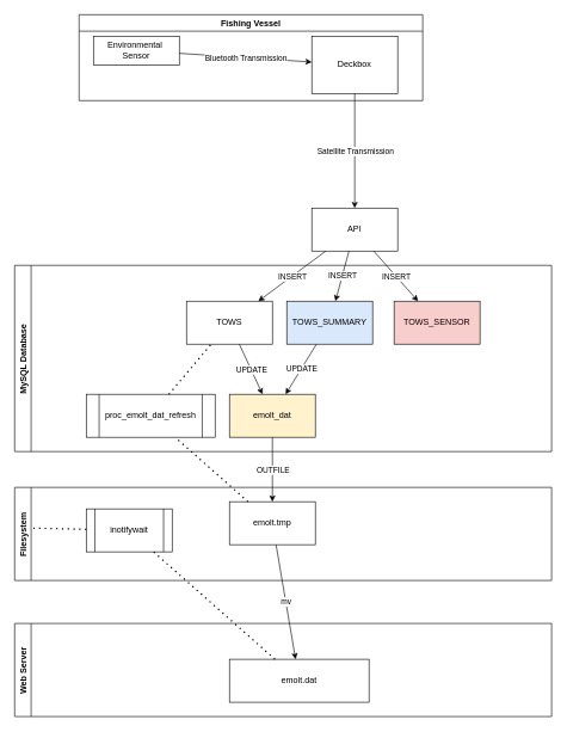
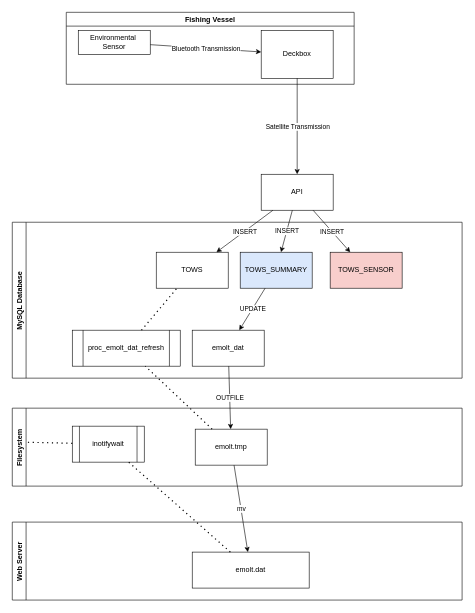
  <mxCell id="0" />
  <mxCell id="1" parent="0" />
  <mxCell id="2" value="Environmental&amp;nbsp;&lt;br&gt;Sensor" style="rounded=0;whiteSpace=wrap;html=1;" vertex="1" parent="1"><mxGeometry x="130" y="50" width="120" height="40" as="geometry" /></mxCell>
  <mxCell id="3" value="Deckbox" style="rounded=0;whiteSpace=wrap;html=1;" vertex="1" parent="1"><mxGeometry x="435" y="50" width="120" height="80" as="geometry" /></mxCell>
  <mxCell id="4" value="" style="endArrow=classic;html=1;rounded=0;" edge="1" parent="1" source="2" target="3"><mxGeometry relative="1" as="geometry"><mxPoint x="290" y="100" as="sourcePoint" /><mxPoint x="390" y="100" as="targetPoint" /></mxGeometry></mxCell>
  <mxCell id="5" value="Bluetooth Transmission" style="edgeLabel;resizable=0;html=1;align=center;verticalAlign=middle;" connectable="0" vertex="1" parent="4"><mxGeometry relative="1" as="geometry" /></mxCell>
  <mxCell id="6" value="Fishing Vessel" style="swimlane;" vertex="1" parent="1"><mxGeometry x="110" width="480" height="120" as="geometry" y="20" /></mxCell>
  <mxCell id="7" value="API" style="rounded=0;whiteSpace=wrap;html=1;" vertex="1" parent="1"><mxGeometry x="435" y="290" width="120" height="60" as="geometry" /></mxCell>
  <mxCell id="8" value="" style="endArrow=classic;html=1;rounded=0;" edge="1" parent="1" source="3" target="7"><mxGeometry relative="1" as="geometry"><mxPoint x="440" y="300" as="sourcePoint" /><mxPoint x="540" y="300" as="targetPoint" /></mxGeometry></mxCell>
  <mxCell id="9" value="Satellite Transmission" style="edgeLabel;resizable=0;html=1;align=center;verticalAlign=middle;" connectable="0" vertex="1" parent="8"><mxGeometry relative="1" as="geometry" /></mxCell>
  <mxCell id="10" value="TOWS" style="rounded=0;whiteSpace=wrap;html=1;" vertex="1" parent="1"><mxGeometry x="260" y="420" width="120" height="60" as="geometry" /></mxCell>
  <mxCell id="11" value="TOWS_SUMMARY" style="rounded=0;whiteSpace=wrap;html=1;fillColor=#dae8fc;" vertex="1" parent="1"><mxGeometry x="400" y="420" width="120" height="60" as="geometry" /></mxCell>
  <mxCell id="12" value="TOWS_SENSOR" style="rounded=0;whiteSpace=wrap;html=1;fillColor=#f8cecc;" vertex="1" parent="1"><mxGeometry x="550" y="420" width="120" height="60" as="geometry" /></mxCell>
- <mxCell id="13" value="emolt_dat" style="rounded=0;whiteSpace=wrap;html=1;fillColor=#fff2cc;" vertex="1" parent="1"><mxGeometry x="320" y="550" width="120" height="60" as="geometry" /></mxCell>
+ <mxCell id="13" value="emolt_dat" style="rounded=0;whiteSpace=wrap;html=1;" vertex="1" parent="1"><mxGeometry x="320" y="550" width="120" height="60" as="geometry" /></mxCell>
  <mxCell id="14" value="" style="endArrow=classic;html=1;rounded=0;" edge="1" parent="1" source="7" target="10"><mxGeometry relative="1" as="geometry"><mxPoint x="450" y="380" as="sourcePoint" /><mxPoint x="310" y="390" as="targetPoint" /></mxGeometry></mxCell>
  <mxCell id="15" value="INSERT" style="edgeLabel;resizable=0;html=1;align=center;verticalAlign=middle;" connectable="0" vertex="1" parent="14"><mxGeometry relative="1" as="geometry" /></mxCell>
  <mxCell id="16" value="" style="endArrow=classic;html=1;rounded=0;" edge="1" parent="1" source="7" target="11"><mxGeometry relative="1" as="geometry"><mxPoint x="464.615" y="360" as="sourcePoint" /><mxPoint x="370.385" y="430" as="targetPoint" /></mxGeometry></mxCell>
  <mxCell id="17" value="INSERT" style="edgeLabel;resizable=0;html=1;align=center;verticalAlign=middle;" connectable="0" vertex="1" parent="16"><mxGeometry relative="1" as="geometry" /></mxCell>
  <mxCell id="18" value="" style="endArrow=classic;html=1;rounded=0;" edge="1" parent="1" source="7" target="12"><mxGeometry relative="1" as="geometry"><mxPoint x="496.923" y="360" as="sourcePoint" /><mxPoint x="478.077" y="430" as="targetPoint" /></mxGeometry></mxCell>
  <mxCell id="19" value="INSERT" style="edgeLabel;resizable=0;html=1;align=center;verticalAlign=middle;" connectable="0" vertex="1" parent="18"><mxGeometry relative="1" as="geometry" /></mxCell>
- <mxCell id="20" value="" style="endArrow=classic;html=1;rounded=0;" edge="1" parent="1" source="10" target="13"><mxGeometry relative="1" as="geometry"><mxPoint x="224.235" y="460" as="sourcePoint" /><mxPoint x="130.005" y="530" as="targetPoint" /></mxGeometry></mxCell>
- <mxCell id="21" value="UPDATE" style="edgeLabel;resizable=0;html=1;align=center;verticalAlign=middle;" connectable="0" vertex="1" parent="20"><mxGeometry relative="1" as="geometry" /></mxCell>
  <mxCell id="22" value="" style="endArrow=classic;html=1;rounded=0;" edge="1" parent="1" source="11" target="13"><mxGeometry relative="1" as="geometry"><mxPoint x="343.846" y="490" as="sourcePoint" /><mxPoint x="376.154" y="560" as="targetPoint" /></mxGeometry></mxCell>
  <mxCell id="23" value="UPDATE" style="edgeLabel;resizable=0;html=1;align=center;verticalAlign=middle;" connectable="0" vertex="1" parent="22"><mxGeometry relative="1" as="geometry" /></mxCell>
- <mxCell id="24" value="emolt.tmp" style="rounded=0;whiteSpace=wrap;html=1;" vertex="1" parent="1"><mxGeometry x="320" y="700" width="120" height="60" as="geometry" /></mxCell>
+ <mxCell id="24" value="emolt.tmp" style="rounded=0;whiteSpace=wrap;html=1;" vertex="1" parent="1"><mxGeometry x="325" y="715" width="120" height="60" as="geometry" /></mxCell>
  <mxCell id="25" value="" style="endArrow=classic;html=1;rounded=0;" edge="1" parent="1" source="13" target="24"><mxGeometry relative="1" as="geometry"><mxPoint x="347.696" y="620" as="sourcePoint" /><mxPoint x="380.004" y="690" as="targetPoint" /></mxGeometry></mxCell>
  <mxCell id="26" value="OUTFILE" style="edgeLabel;resizable=0;html=1;align=center;verticalAlign=middle;" connectable="0" vertex="1" parent="25"><mxGeometry relative="1" as="geometry" /></mxCell>
  <mxCell id="27" value="emolt.dat" style="rounded=0;whiteSpace=wrap;html=1;" vertex="1" parent="1"><mxGeometry x="320" y="920" width="195" height="60" as="geometry" /></mxCell>
  <mxCell id="28" value="" style="endArrow=classic;html=1;rounded=0;" edge="1" parent="1" source="24" target="27"><mxGeometry relative="1" as="geometry"><mxPoint x="495" y="770" as="sourcePoint" /><mxPoint x="495" y="860" as="targetPoint" /></mxGeometry></mxCell>
  <mxCell id="29" value="mv" style="edgeLabel;resizable=0;html=1;align=center;verticalAlign=middle;" connectable="0" vertex="1" parent="28"><mxGeometry relative="1" as="geometry" /></mxCell>
  <mxCell id="30" value="proc_emolt_dat_refresh" style="shape=process;whiteSpace=wrap;html=1;backgroundOutline=1;" vertex="1" parent="1"><mxGeometry x="120" y="550" width="180" height="60" as="geometry" /></mxCell>
  <mxCell id="31" value="" style="endArrow=none;dashed=1;html=1;dashPattern=1 3;strokeWidth=2;rounded=0;" edge="1" parent="1" source="30" target="10"><mxGeometry width="50" height="50" relative="1" as="geometry"><mxPoint x="470" y="720" as="sourcePoint" /><mxPoint x="520" y="670" as="targetPoint" /></mxGeometry></mxCell>
  <mxCell id="32" value="" style="endArrow=none;dashed=1;html=1;dashPattern=1 3;strokeWidth=2;rounded=0;" edge="1" parent="1" source="24" target="30"><mxGeometry width="50" height="50" relative="1" as="geometry"><mxPoint x="218" y="580" as="sourcePoint" /><mxPoint x="302" y="490" as="targetPoint" /></mxGeometry></mxCell>
  <mxCell id="33" value="inotifywait" style="shape=process;whiteSpace=wrap;html=1;backgroundOutline=1;" vertex="1" parent="1"><mxGeometry x="120" y="710" width="120" height="60" as="geometry" /></mxCell>
  <mxCell id="34" value="" style="endArrow=none;dashed=1;html=1;dashPattern=1 3;strokeWidth=2;rounded=0;" edge="1" parent="1" source="33" target="37"><mxGeometry width="50" height="50" relative="1" as="geometry"><mxPoint x="470" y="720" as="sourcePoint" /><mxPoint x="520" y="670" as="targetPoint" /></mxGeometry></mxCell>
  <mxCell id="35" value="" style="endArrow=none;dashed=1;html=1;dashPattern=1 3;strokeWidth=2;rounded=0;" edge="1" parent="1" source="27" target="33"><mxGeometry width="50" height="50" relative="1" as="geometry"><mxPoint x="240" y="910" as="sourcePoint" /><mxPoint x="320" y="882" as="targetPoint" /></mxGeometry></mxCell>
  <mxCell id="36" value="MySQL Database" style="swimlane;horizontal=0;" vertex="1" parent="1"><mxGeometry x="20" y="370" width="750" height="260" as="geometry" /></mxCell>
  <mxCell id="37" value="Filesystem" style="swimlane;horizontal=0;" vertex="1" parent="1"><mxGeometry x="20" y="680" width="750" height="130" as="geometry" /></mxCell>
  <mxCell id="38" value="Web Server" style="swimlane;horizontal=0;" vertex="1" parent="1"><mxGeometry x="20" y="870" width="750" height="130" as="geometry" /></mxCell>
